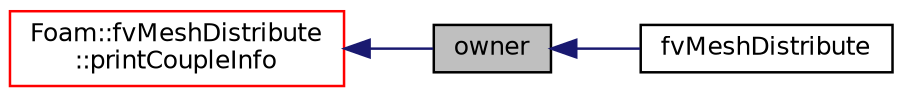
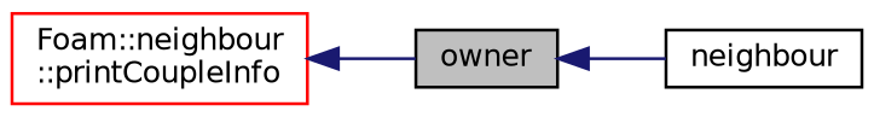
  digraph {
    rankdir=LR
    node [color=black fontname=Helvetica fontsize=10 shape=record]
    edge [color=midnightblue dir=back fontname=Helvetica fontsize=10 labelfontname=Helvetica labelfontsize=10 style=solid]
    n1 [fillcolor=grey75 fontcolor=black height=0.2 label=owner style=filled width=0.4]
-   n2 [height=0.2 label=fvMeshDistribute width=0.4]
-   n3 [color=red height=0.2 label="Foam::fvMeshDistribute\l::printCoupleInfo" width=0.4]
+   n2 [height=0.2 label=neighbour width=0.4]
+   n3 [color=red height=0.2 label="Foam::neighbour\l::printCoupleInfo" width=0.4]
    n1 -> n2
    n3 -> n1
  }
